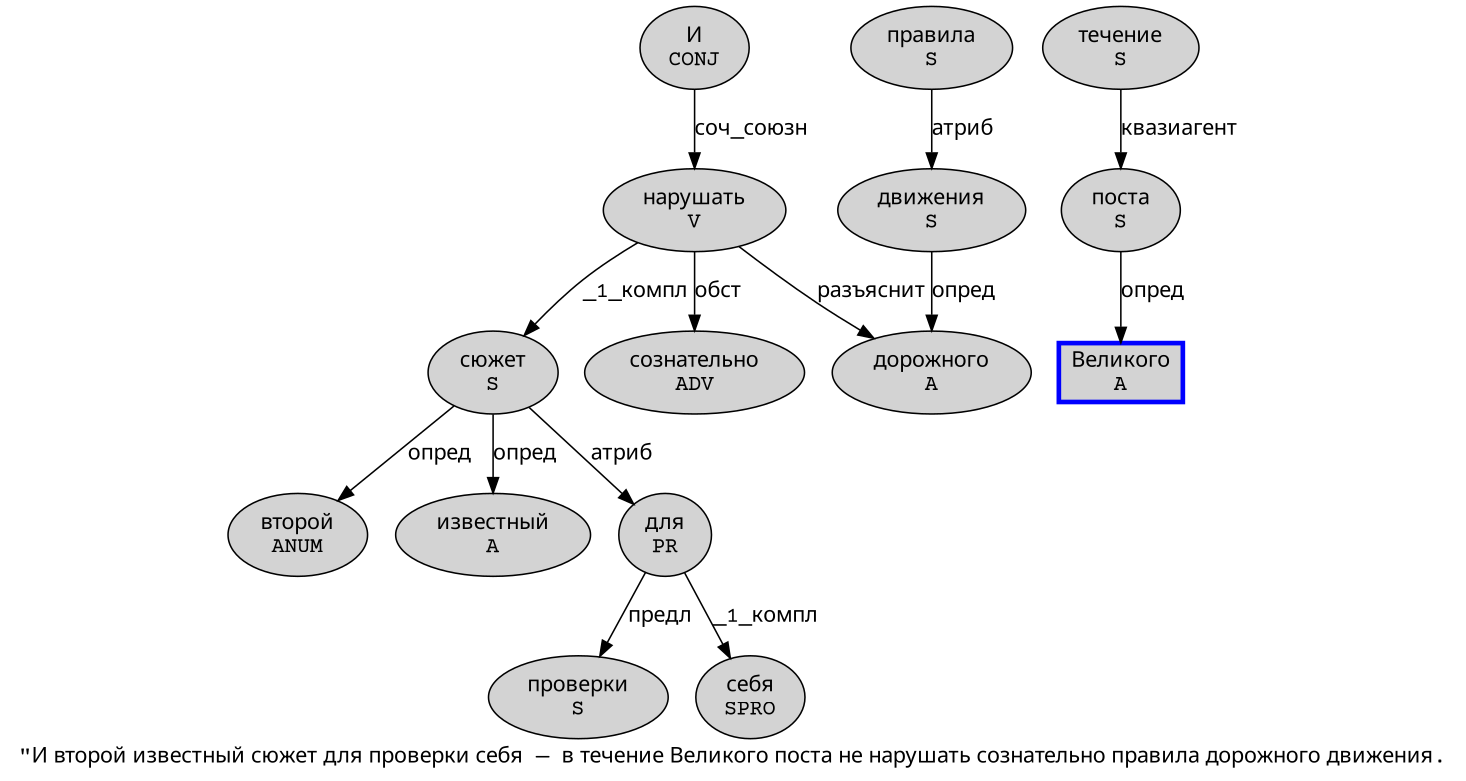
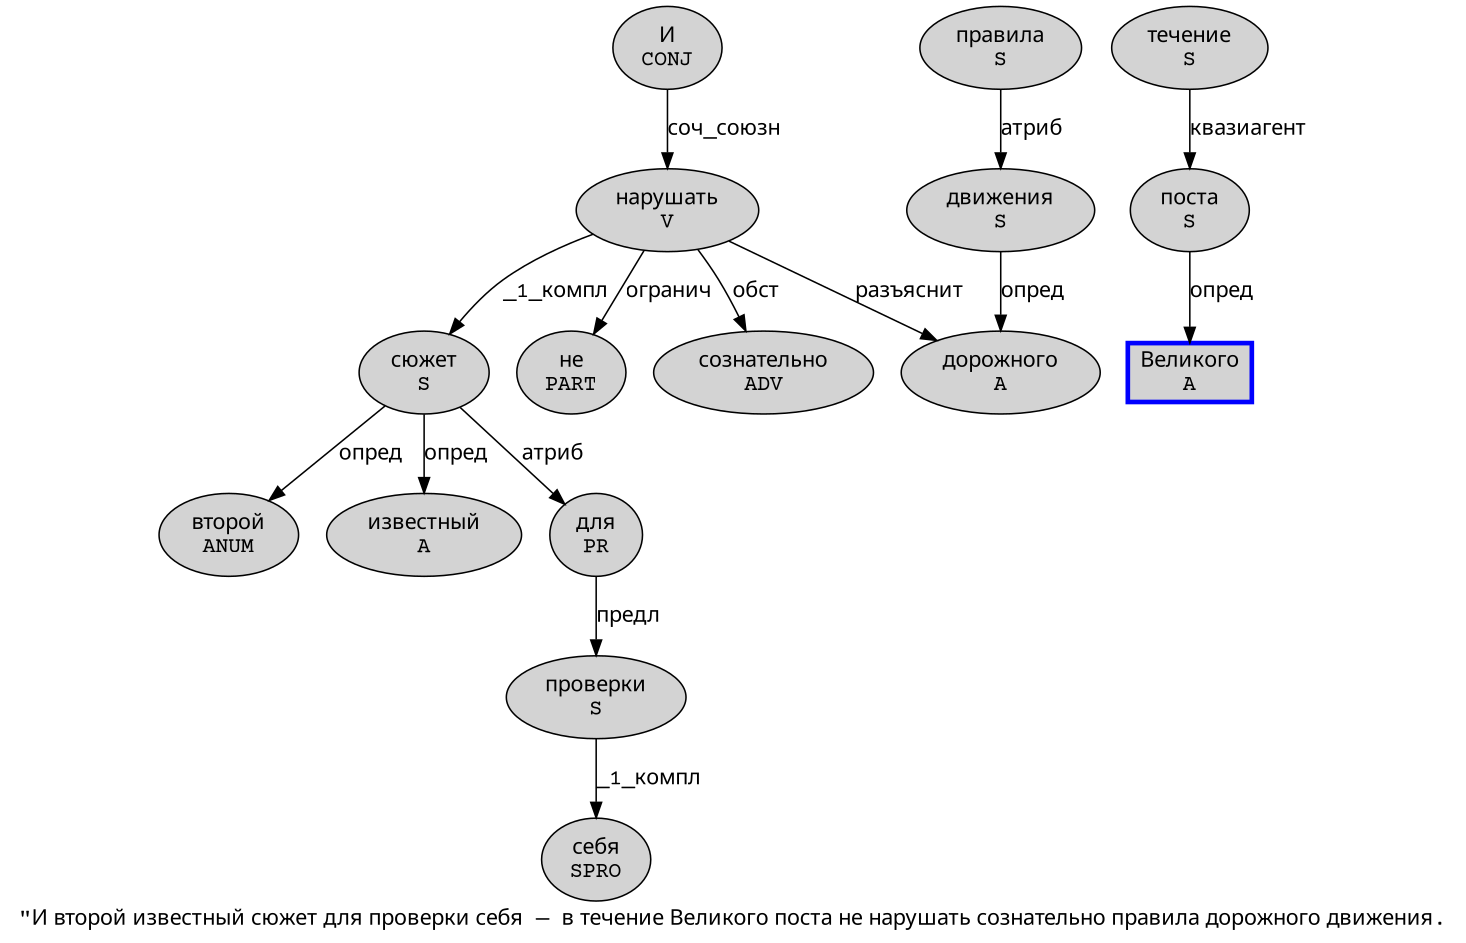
  digraph {
    fontname="Courier Prime"
    label="\"И второй известный сюжет для проверки себя — в течение Великого поста не нарушать сознательно правила дорожного движения."
    node [fillcolor=lightgray fontname="Courier Prime" penwidth=1 shape=ellipse style=filled]
    edge [fontname="Courier Prime"]
    n1 [label="И\nCONJ"]
    n2 [label="нарушать\nV"]
    n3 [label="сюжет\nS"]
+   n4 [label="не\nPART"]
    n5 [label="сознательно\nADV"]
    n6 [label="дорожного\nA"]
    n7 [label="второй\nANUM"]
    n8 [label="известный\nA"]
    n9 [label="для\nPR"]
    n10 [label="проверки\nS"]
    n11 [label="себя\nSPRO"]
    n12 [label="течение\nS"]
    n13 [label="поста\nS"]
    n14 [color=blue label="Великого\nA" penwidth=3 shape=box]
    n15 [label="правила\nS"]
    n16 [label="движения\nS"]
    n1 -> n2 [label="соч_союзн"]
    n2 -> n3 [label="_1_компл"]
+   n2 -> n4 [label="огранич"]
    n2 -> n5 [label="обст"]
    n2 -> n6 [label="разъяснит"]
    n3 -> n7 [label="опред"]
    n3 -> n8 [label="опред"]
    n3 -> n9 [label="атриб"]
    n9 -> n10 [label="предл"]
-   n9 -> n11 [label="_1_компл"]
+   n10 -> n11 [label="_1_компл"]
    n12 -> n13 [label="квазиагент"]
    n13 -> n14 [label="опред"]
    n15 -> n16 [label="атриб"]
    n16 -> n6 [label="опред"]
  }
